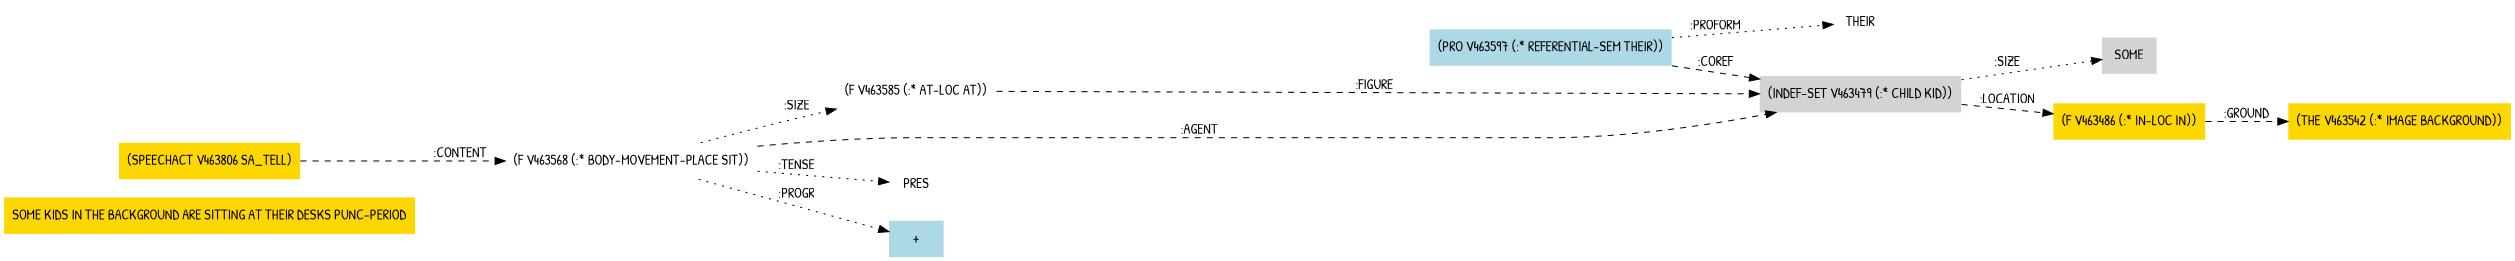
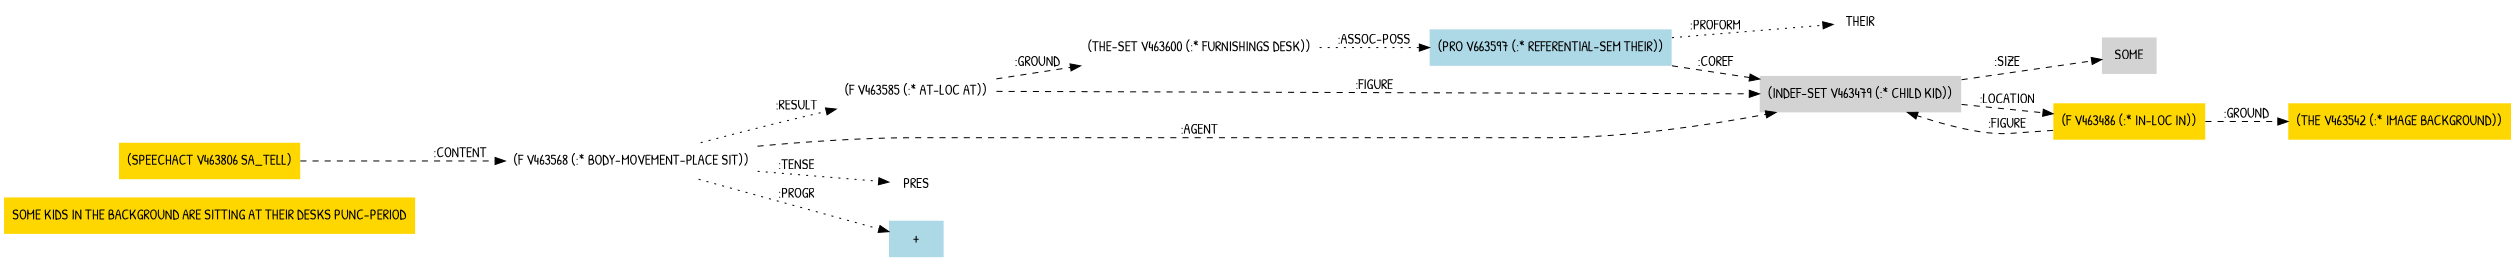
  digraph {
    fontname="Patrick Hand"
    rankdir=LR
    node [fillcolor=white fontname="Patrick Hand" shape=none style=filled]
    edge [fontname="Patrick Hand" style=dashed]
    "SOME KIDS IN THE BACKGROUND ARE SITTING AT THEIR DESKS PUNC-PERIOD" [fillcolor=gold]
    n2 [fillcolor=gold label="(SPEECHACT V463806 SA_TELL)"]
    n3 [label="(F V463568 (:* BODY-MOVEMENT-PLACE SIT))"]
    n4 [label="(F V463585 (:* AT-LOC AT))"]
    n5 [fillcolor=lightgrey label="(INDEF-SET V463479 (:* CHILD KID))"]
    n6 [label=PRES]
    n7 [fillcolor=lightblue label="+"]
+   n8 [label="(THE-SET V463600 (:* FURNISHINGS DESK))"]
    n9 [fillcolor=lightgrey label=SOME]
    n10 [fillcolor=gold label="(F V463486 (:* IN-LOC IN))"]
-   n11 [fillcolor=lightblue label="(PRO V463597 (:* REFERENTIAL-SEM THEIR))"]
+   n11 [fillcolor=lightblue label="(PRO V663597 (:* REFERENTIAL-SEM THEIR))"]
    n12 [fillcolor=gold label="(THE V463542 (:* IMAGE BACKGROUND))"]
    n13 [label=THEIR]
    n2 -> n3 [label=":CONTENT"]
-   n3 -> n4 [label=":SIZE" style=dotted]
+   n3 -> n4 [label=":RESULT" style=dotted]
    n3 -> n5 [label=":AGENT"]
    n3 -> n6 [label=":TENSE" style=dotted]
    n3 -> n7 [label=":PROGR" style=dotted]
    n4 -> n5 [label=":FIGURE"]
-   n5 -> n9 [label=":SIZE" style=dotted]
+   n4 -> n8 [label=":GROUND"]
+   n5 -> n9 [label=":SIZE"]
    n5 -> n10 [label=":LOCATION"]
+   n8 -> n11 [label=":ASSOC-POSS" style=dotted]
+   n10 -> n5 [label=":FIGURE"]
    n10 -> n12 [label=":GROUND"]
    n11 -> n5 [label=":COREF"]
    n11 -> n13 [label=":PROFORM" style=dotted]
  }
